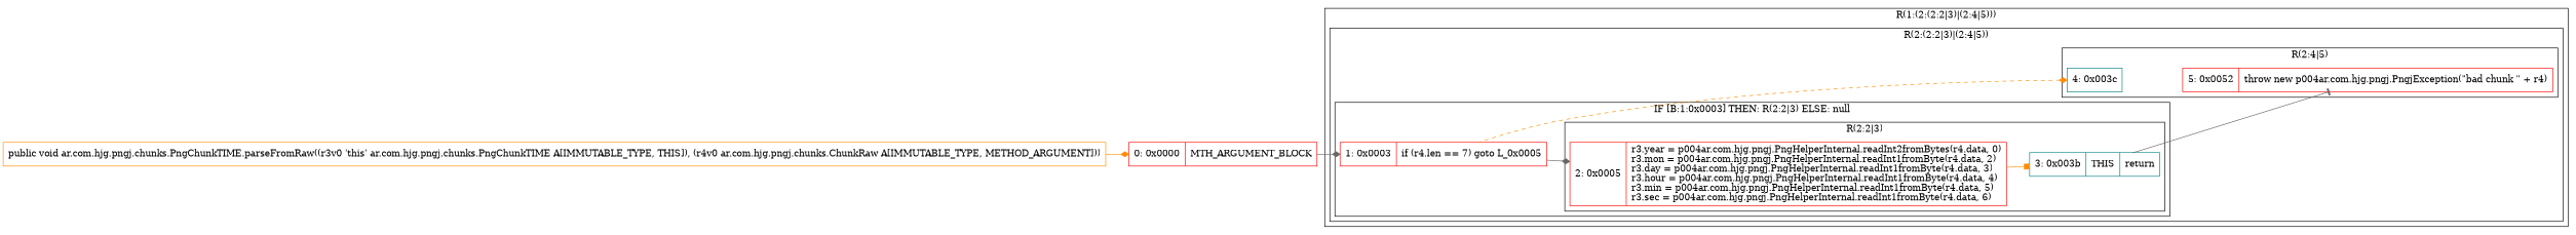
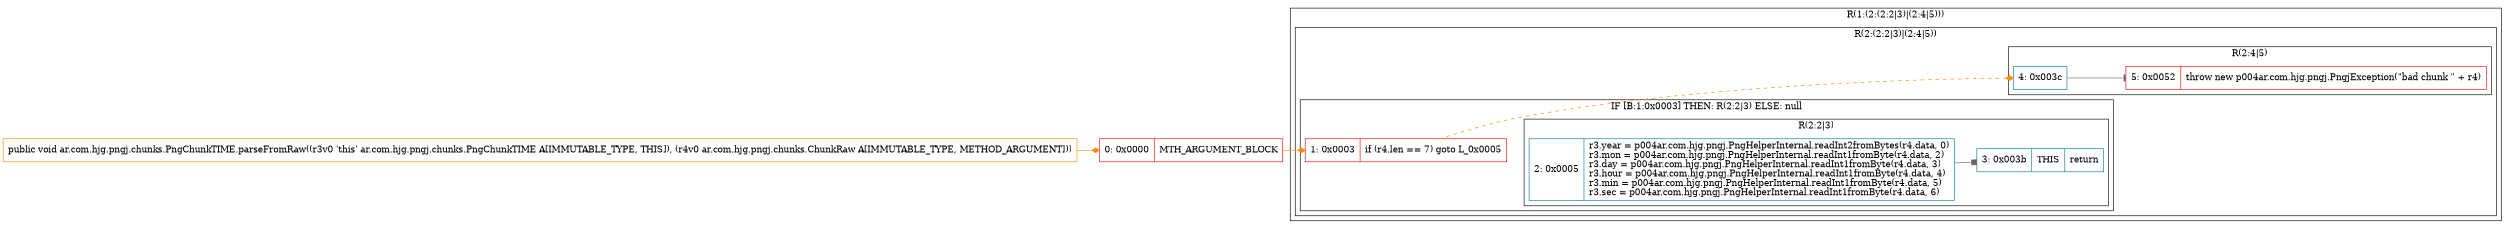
  digraph {
    rankdir=LR
    node [color=teal shape=record]
    edge [arrowhead=diamond color=darkorange]
-   n1 [color=red label="{2\:\ 0x0005|r3.year = p004ar.com.hjg.pngj.PngHelperInternal.readInt2fromBytes(r4.data, 0)\lr3.mon = p004ar.com.hjg.pngj.PngHelperInternal.readInt1fromByte(r4.data, 2)\lr3.day = p004ar.com.hjg.pngj.PngHelperInternal.readInt1fromByte(r4.data, 3)\lr3.hour = p004ar.com.hjg.pngj.PngHelperInternal.readInt1fromByte(r4.data, 4)\lr3.min = p004ar.com.hjg.pngj.PngHelperInternal.readInt1fromByte(r4.data, 5)\lr3.sec = p004ar.com.hjg.pngj.PngHelperInternal.readInt1fromByte(r4.data, 6)\l}"]
+   n1 [label="{2\:\ 0x0005|r3.year = p004ar.com.hjg.pngj.PngHelperInternal.readInt2fromBytes(r4.data, 0)\lr3.mon = p004ar.com.hjg.pngj.PngHelperInternal.readInt1fromByte(r4.data, 2)\lr3.day = p004ar.com.hjg.pngj.PngHelperInternal.readInt1fromByte(r4.data, 3)\lr3.hour = p004ar.com.hjg.pngj.PngHelperInternal.readInt1fromByte(r4.data, 4)\lr3.min = p004ar.com.hjg.pngj.PngHelperInternal.readInt1fromByte(r4.data, 5)\lr3.sec = p004ar.com.hjg.pngj.PngHelperInternal.readInt1fromByte(r4.data, 6)\l}"]
    n2 [label="{3\:\ 0x003b|THIS\l|return\l}"]
    n3 [color=red label="{1\:\ 0x0003|if (r4.len == 7) goto L_0x0005\l}"]
    n4 [label="{4\:\ 0x003c}"]
    n5 [color=red label="{5\:\ 0x0052|throw new p004ar.com.hjg.pngj.PngjException(\"bad chunk \" + r4)\l}"]
    n6 [color=red label="{0\:\ 0x0000|MTH_ARGUMENT_BLOCK\l}"]
    n7 [color=darkorange label="{public void ar.com.hjg.pngj.chunks.PngChunkTIME.parseFromRaw((r3v0 'this' ar.com.hjg.pngj.chunks.PngChunkTIME A[IMMUTABLE_TYPE, THIS]), (r4v0 ar.com.hjg.pngj.chunks.ChunkRaw A[IMMUTABLE_TYPE, METHOD_ARGUMENT])) }"]
    subgraph cluster_1 {
      label="R(1:(2:(2:2|3)|(2:4|5)))"
      subgraph cluster_2 {
        label="R(2:(2:2|3)|(2:4|5))"
        subgraph cluster_3 {
          label="IF [B:1:0x0003] THEN: R(2:2|3) ELSE: null"
          n3
          subgraph cluster_4 {
            label="R(2:2|3)"
            n1
            n2
          }
        }
        subgraph cluster_5 {
          label="R(2:4|5)"
          n4
          n5
        }
      }
    }
-   n1 -> n2 [arrowhead=box]
-   n3 -> n1 [color=gray40]
+   n1 -> n2 [arrowhead=box color=gray40]
    n3 -> n4 [style=dashed]
-   n2 -> n5 [arrowhead=tee color=gray40]
-   n6 -> n3 [color=gray40]
+   n4 -> n5 [arrowhead=tee color=gray40]
+   n6 -> n3
    n7 -> n6
  }
